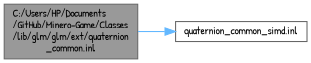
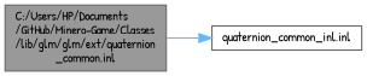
  digraph {
    rankdir=LR
    fontname="Patrick Hand"
    node [fontname="Patrick Hand" fontsize=10 shape=box style=filled]
    n1 [color=gray40 fillcolor=grey60 fontcolor=black height=0.2 label="C:/Users/HP/Documents\l/GitHub/Minero-Game/Classes\l/lib/glm/glm/ext/quaternion\l_common.inl" width=0.4]
-   n2 [color=grey40 fillcolor=white height=0.2 label="quaternion_common_simd.inl" width=0.4]
+   n2 [color=grey40 fillcolor=white height=0.2 label="quaternion_common_inl.inl" width=0.4]
    n1 -> n2 [color=steelblue1 fontname="Patrick Hand" fontsize=10 labelfontname=Helvetica labelfontsize=10 style=solid]
  }
